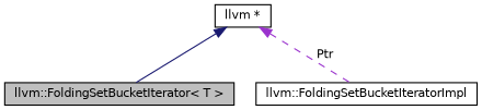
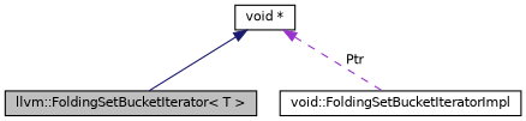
  digraph {
    node [color=black fontname=Helvetica fontsize=10 shape=box]
    edge [dir=back fontname=Helvetica fontsize=10 labelfontname=Helvetica labelfontsize=10]
    n1 [fillcolor=grey75 fontcolor=black height=0.2 label="llvm::FoldingSetBucketIterator\< T \>" style=filled width=0.4]
-   n2 [height=0.2 label="llvm::FoldingSetBucketIteratorImpl" width=0.4]
-   n3 [height=0.2 label="llvm *" width=0.4]
+   n2 [height=0.2 label="void::FoldingSetBucketIteratorImpl" width=0.4]
+   n3 [height=0.2 label="void *" width=0.4]
    n3 -> n1 [color=midnightblue style=solid]
    n3 -> n2 [color=darkorchid3 label=" Ptr" style=dashed]
  }
